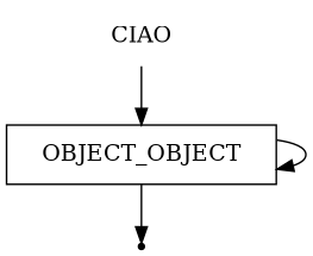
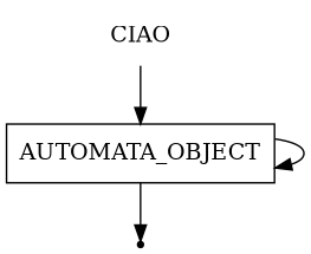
  digraph {
    n1 [label=CIAO shape=plaintext]
-   n2 [label=OBJECT_OBJECT shape=box]
+   n2 [label=AUTOMATA_OBJECT shape=box]
    end [shape=point]
    n1 -> n2
    n2 -> n2
    n2 -> end
  }
